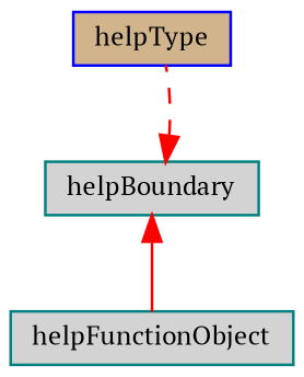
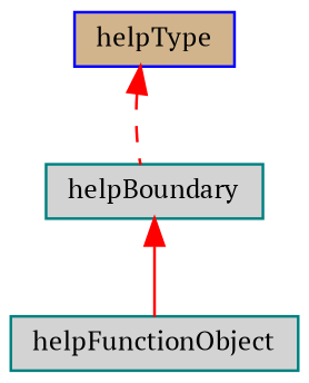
  digraph {
    fontname="PT Serif"
    node [color=teal fillcolor=lightgrey fontname="PT Serif" fontsize=10 shape=record style=filled]
    edge [color=red dir=back fontname="PT Serif" fontsize=10 labelfontname=FreeSans labelfontsize=10]
    n1 [color=blue fillcolor=tan fontcolor=black height=0.2 label=helpType width=0.4]
    n2 [height=0.2 label=helpBoundary width=0.4]
    n3 [height=0.2 label=helpFunctionObject width=0.4]
-   n2 -> n1 [style=dashed]
+   n1 -> n2 [style=dashed]
    n2 -> n3 [style=solid]
  }
